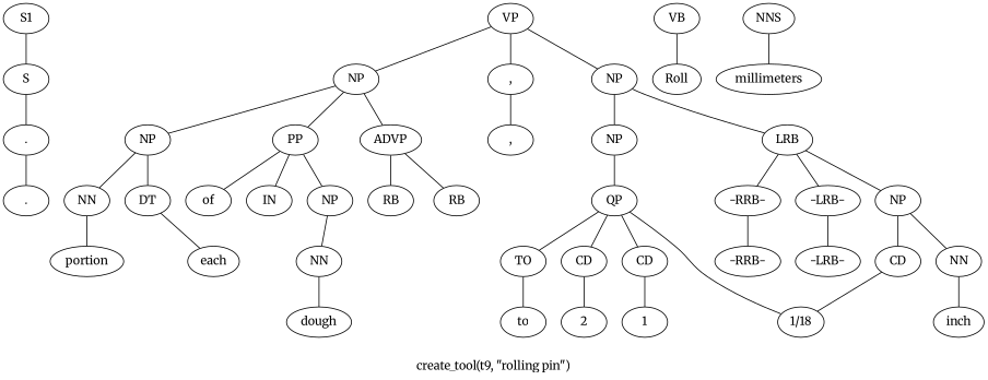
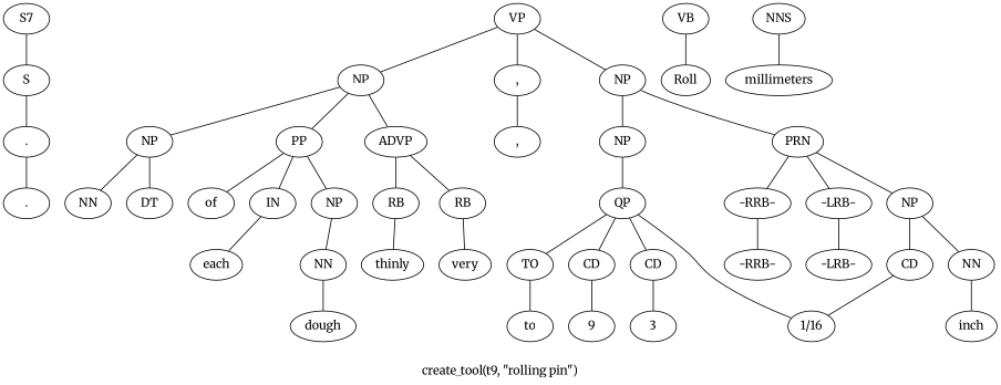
  graph {
    fontname=Merriweather
    label="create_tool(t9, \"rolling pin\")"
    node [fontname=Merriweather]
    edge [fontname=Merriweather]
-   n1 [label=S1]
+   n1 [label=S7]
    n2 [label=S]
    n3 [label="."]
    n4 [label=VP]
    n5 [label=NP]
    n6 [label=","]
    n7 [label=NP]
    n8 [label="."]
    n9 [label=VB]
    n10 [label=Roll]
    n11 [label=NP]
    n12 [label=PP]
    n13 [label=ADVP]
    n14 [label=","]
    n15 [label=NP]
-   n16 [label=LRB]
+   n16 [label=PRN]
    n17 [label=DT]
    n18 [label=NN]
    n19 [label=IN]
    n20 [label=NP]
    n21 [label=of]
    n22 [label=RB]
    n23 [label=RB]
    n24 [label=each]
-   n25 [label=portion]
    n26 [label=NN]
    n27 [label=dough]
+   n28 [label=very]
+   n29 [label=thinly]
    n30 [label=QP]
    n31 [label="-LRB-"]
    n32 [label=NP]
    n33 [label="-RRB-"]
    n34 [label=CD]
    n35 [label=TO]
    n36 [label=CD]
-   n37 [label="1/18"]
-   n38 [label=1]
+   n37 [label="1/16"]
+   n38 [label=3]
    n39 [label=to]
-   n40 [label=2]
+   n40 [label=9]
    n41 [label=NNS]
    n42 [label=millimeters]
    n43 [label="-LRB-"]
    n44 [label=CD]
    n45 [label=NN]
    n46 [label="-RRB-"]
    n47 [label=inch]
    n1 -- n2
    n2 -- n3
    n3 -- n8
    n4 -- n5
    n4 -- n6
    n4 -- n7
    n5 -- n11
    n5 -- n12
    n5 -- n13
    n6 -- n14
    n7 -- n15
    n7 -- n16
    n9 -- n10
    n11 -- n17
    n11 -- n18
    n12 -- n19
    n12 -- n20
    n12 -- n21
    n13 -- n22
    n13 -- n23
    n15 -- n30
    n16 -- n31
    n16 -- n32
    n16 -- n33
-   n17 -- n24
-   n18 -- n25
+   n19 -- n24
    n20 -- n26
+   n22 -- n28
+   n23 -- n29
    n26 -- n27
    n30 -- n34
    n30 -- n35
    n30 -- n36
    n30 -- n37
    n31 -- n43
    n32 -- n44
    n32 -- n45
    n33 -- n46
    n34 -- n38
    n35 -- n39
    n36 -- n40
    n41 -- n42
    n44 -- n37
    n45 -- n47
  }
